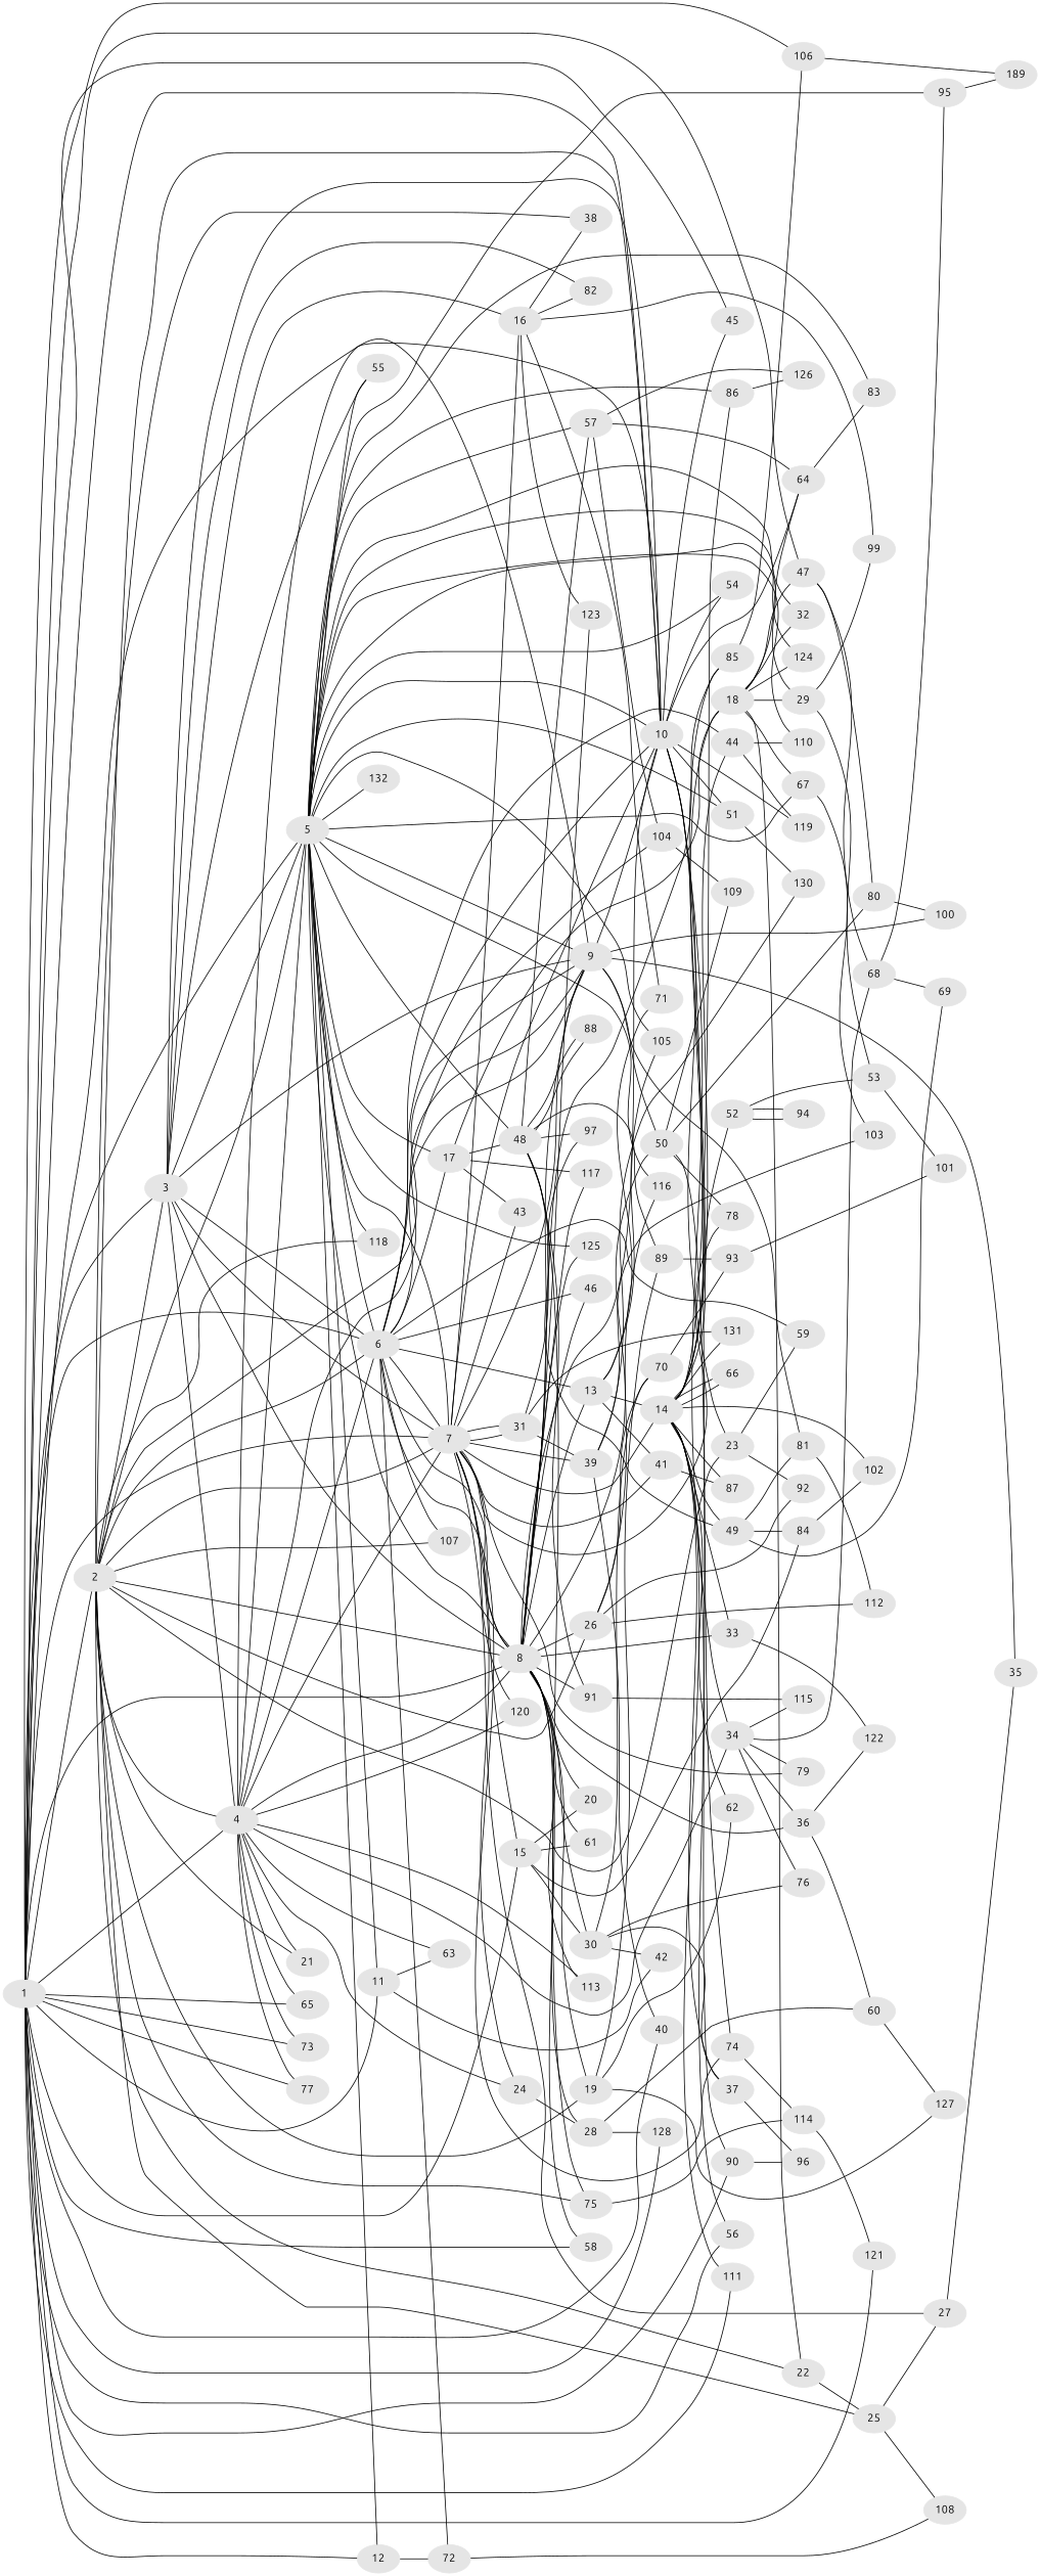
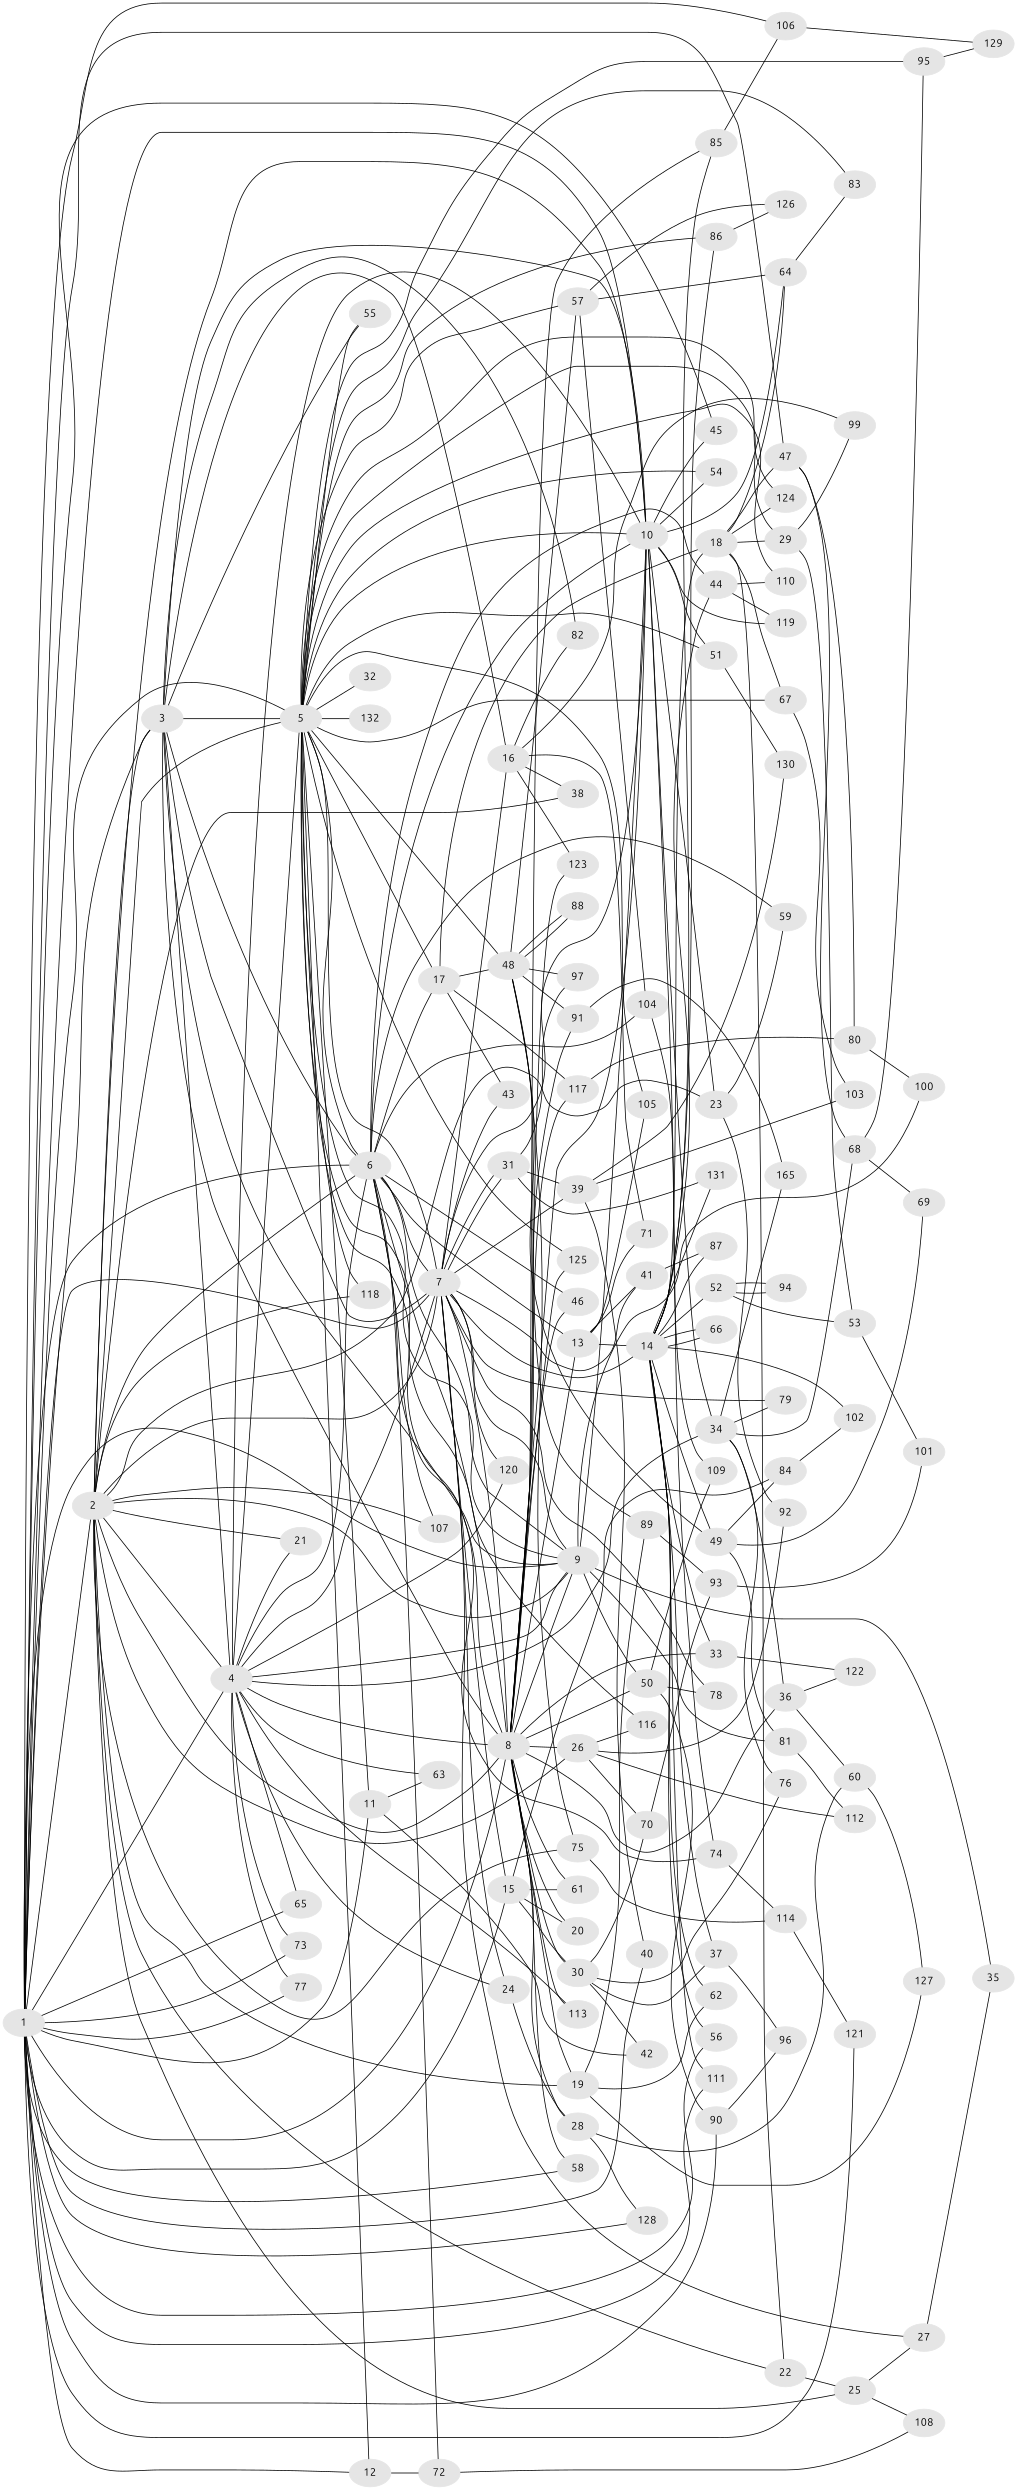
  graph {
    fontname=Ubuntu
    rankdir=LR
    node [color=gray90 fontname=Ubuntu style=filled]
    edge [fontname=Ubuntu]
    1
    2
    3
    4
    5
    6
    7
    8
    9
    10
    11
    12
    15
    40
    45
    47
    56
    58
    65
    73
    77
    90
    106
    111
    121
    128
    19
    21
    22
    23
    25
    26
    38
    75
    107
    118
    16
    55
    82
    24
    34
    63
    113
    120
    17
    29
    32
    48
    51
    54
    57
    67
    83
    86
    95
    105
    110
    116
    124
    125
    132
    13
    44
    46
    59
    72
    74
    104
    14
    27
    31
    39
    41
    43
    78
    79
    20
    28
    30
    33
    36
    50
    61
    85
    91
    117
    123
    35
    81
    100
    64
    119
    42
    84
    68
    80
    96
-   129 [label=189]
+   129
    62
    89
    127
    92
    108
    70
    112
    114
    71
    99
    76
-   115
+   115 [label=165]
    18
    53
    49
    97
    88
    130
    126
    103
    109
    37
    52
    66
    87
    102
    131
    60
    122
    69
    94
    93
    101
    1 -- 2
    1 -- 3
    1 -- 4
    1 -- 5
    1 -- 6
    1 -- 7
    1 -- 8
    1 -- 9
    1 -- 10
    1 -- 11
    1 -- 12
    1 -- 15
    1 -- 40
    1 -- 45
    1 -- 47
    1 -- 56
    1 -- 58
    1 -- 65
    1 -- 73
    1 -- 77
    1 -- 90
    1 -- 106
    1 -- 111
    1 -- 121
    1 -- 128
    2 -- 3
    2 -- 4
    2 -- 5
    2 -- 6
    2 -- 7
    2 -- 8
    2 -- 9
    2 -- 10
    2 -- 19
    2 -- 21
    2 -- 22
    2 -- 23
    2 -- 25
    2 -- 26
    2 -- 38
    2 -- 75
    2 -- 107
    2 -- 118
    3 -- 4
    3 -- 5
    3 -- 6
    3 -- 7
    3 -- 8
    3 -- 9
    3 -- 10
    3 -- 16
    3 -- 55
    3 -- 82
    4 -- 5
    4 -- 6
    4 -- 7
    4 -- 8
    4 -- 9
    4 -- 10
    4 -- 65
    4 -- 73
    4 -- 77
    4 -- 21
    4 -- 24
    4 -- 34
    4 -- 63
    4 -- 113
    4 -- 120
    5 -- 6
    5 -- 7
    5 -- 8
    5 -- 9
    5 -- 10
    5 -- 11
    5 -- 12
    5 -- 118
    5 -- 55
    5 -- 17
    5 -- 29
    5 -- 32
    5 -- 48
    5 -- 51
    5 -- 54
    5 -- 57
    5 -- 67
    5 -- 83
    5 -- 86
    5 -- 95
    5 -- 105
    5 -- 110
    5 -- 116
    5 -- 124
    5 -- 125
    5 -- 132
    6 -- 7
    6 -- 8
    6 -- 9
    6 -- 10
    6 -- 107
    6 -- 17
    6 -- 13
    6 -- 44
    6 -- 46
    6 -- 59
    6 -- 72
    6 -- 74
    6 -- 104
    7 -- 8
    7 -- 9
    7 -- 10
    7 -- 15
    7 -- 16
    7 -- 24
    7 -- 120
    7 -- 14
    7 -- 27
    7 -- 31
    7 -- 31
    7 -- 39
    7 -- 41
    7 -- 43
    7 -- 78
    7 -- 79
    8 -- 9
    8 -- 10
    8 -- 58
    8 -- 19
    8 -- 26
    8 -- 113
    8 -- 125
    8 -- 13
    8 -- 46
    8 -- 20
    8 -- 28
    8 -- 30
    8 -- 33
    8 -- 36
    8 -- 50
    8 -- 61
    8 -- 85
    8 -- 91
    8 -- 117
    8 -- 123
    9 -- 10
    9 -- 50
    9 -- 35
    9 -- 81
    9 -- 100
    10 -- 45
    10 -- 23
    10 -- 34
    10 -- 51
    10 -- 54
    10 -- 74
    10 -- 64
    10 -- 119
    11 -- 63
    11 -- 42
    12 -- 72
    15 -- 20
    15 -- 30
    15 -- 61
    15 -- 84
    47 -- 68
    47 -- 80
    90 -- 96
    106 -- 129
    19 -- 62
    19 -- 89
    19 -- 127
    22 -- 25
    23 -- 59
    23 -- 92
    25 -- 27
    25 -- 108
    26 -- 116
    26 -- 92
    26 -- 70
    26 -- 112
    75 -- 114
    16 -- 38
    16 -- 82
    16 -- 123
    16 -- 71
    16 -- 99
    24 -- 28
    34 -- 79
    34 -- 36
    34 -- 68
    34 -- 76
    34 -- 115
    17 -- 48
    17 -- 43
    17 -- 117
    17 -- 18
    29 -- 99
    29 -- 53
    48 -- 75
    48 -- 57
    48 -- 91
    48 -- 89
    48 -- 49
    48 -- 97
    48 -- 88
    48 -- 88
    51 -- 130
    57 -- 104
    57 -- 64
    57 -- 126
    67 -- 103
    86 -- 126
    95 -- 129
    13 -- 105
    13 -- 14
    13 -- 41
    13 -- 71
    44 -- 110
    44 -- 119
    72 -- 108
    74 -- 114
    104 -- 109
    14 -- 56
    14 -- 111
    14 -- 86
    14 -- 44
    14 -- 33
    14 -- 85
    14 -- 62
    14 -- 18
    14 -- 49
    14 -- 37
    14 -- 52
    14 -- 66
    14 -- 66
    14 -- 87
    14 -- 102
    14 -- 131
    27 -- 35
    31 -- 39
    31 -- 97
    31 -- 131
    39 -- 40
    39 -- 130
    39 -- 103
    41 -- 87
    28 -- 128
    28 -- 60
    30 -- 42
    30 -- 70
    30 -- 76
    30 -- 37
    33 -- 122
    36 -- 60
    36 -- 122
    50 -- 90
    50 -- 78
-   50 -- 80
+   117 -- 80
    50 -- 109
    85 -- 106
    91 -- 115
    81 -- 112
    64 -- 83
    84 -- 102
    68 -- 95
    68 -- 69
    80 -- 100
    89 -- 93
    70 -- 93
    114 -- 121
    18 -- 47
    18 -- 22
    18 -- 29
-   18 -- 32
    18 -- 67
    18 -- 124
    18 -- 64
    53 -- 101
    49 -- 81
    49 -- 84
    49 -- 69
    37 -- 96
    52 -- 53
    52 -- 94
    52 -- 94
    60 -- 127
    93 -- 101
  }
